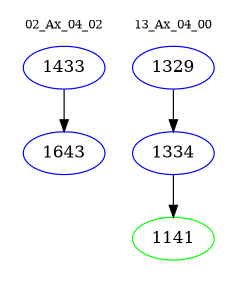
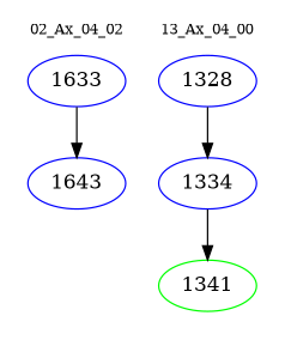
  digraph {
    node [color=blue]
    edge [color=black]
-   n1 [label=1433]
+   n1 [label=1633]
    n2 [label=1643]
-   n3 [label=1329]
+   n3 [label=1328]
    n4 [label=1334]
-   n5 [color=green label=1141]
+   n5 [color=green label=1341]
    subgraph cluster_1 {
      color=white
      fontsize=10
      label="02_Ax_04_02"
      n1
      n2
    }
    subgraph cluster_2 {
      color=white
      fontsize=10
      label="13_Ax_04_00"
      n3
      n4
      n5
    }
    n1 -> n2
    n3 -> n4
    n4 -> n5
  }
